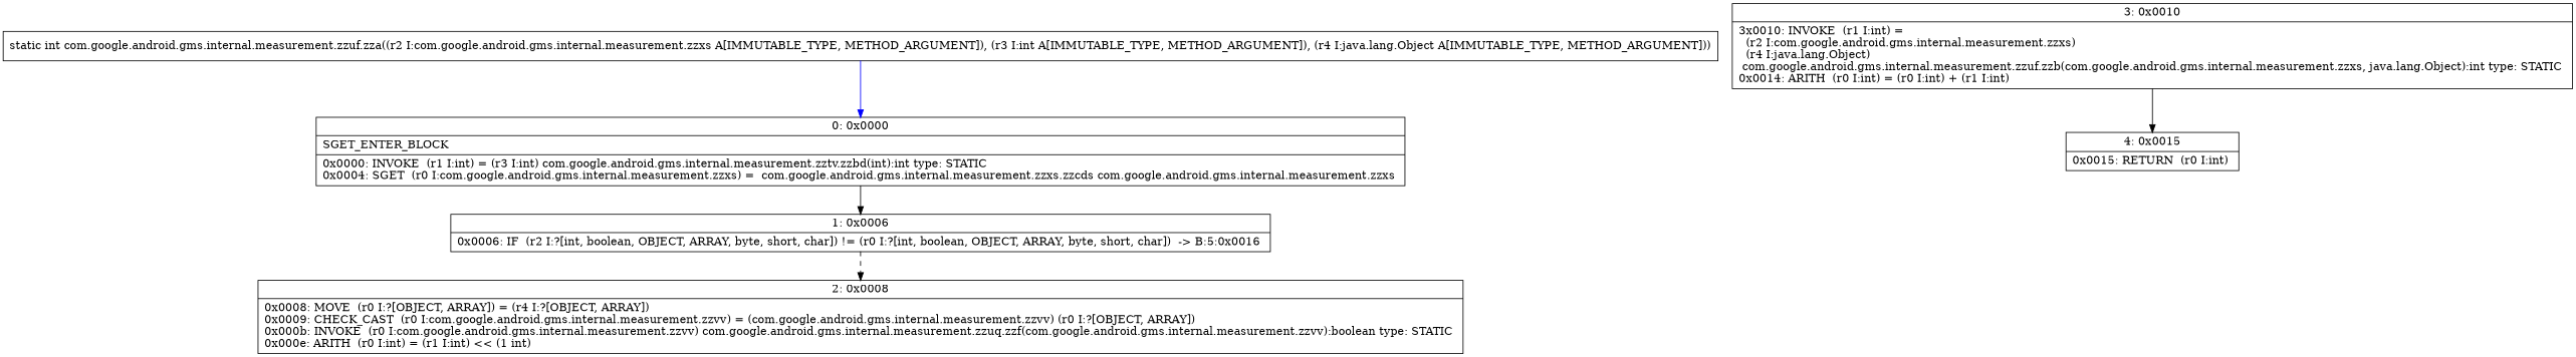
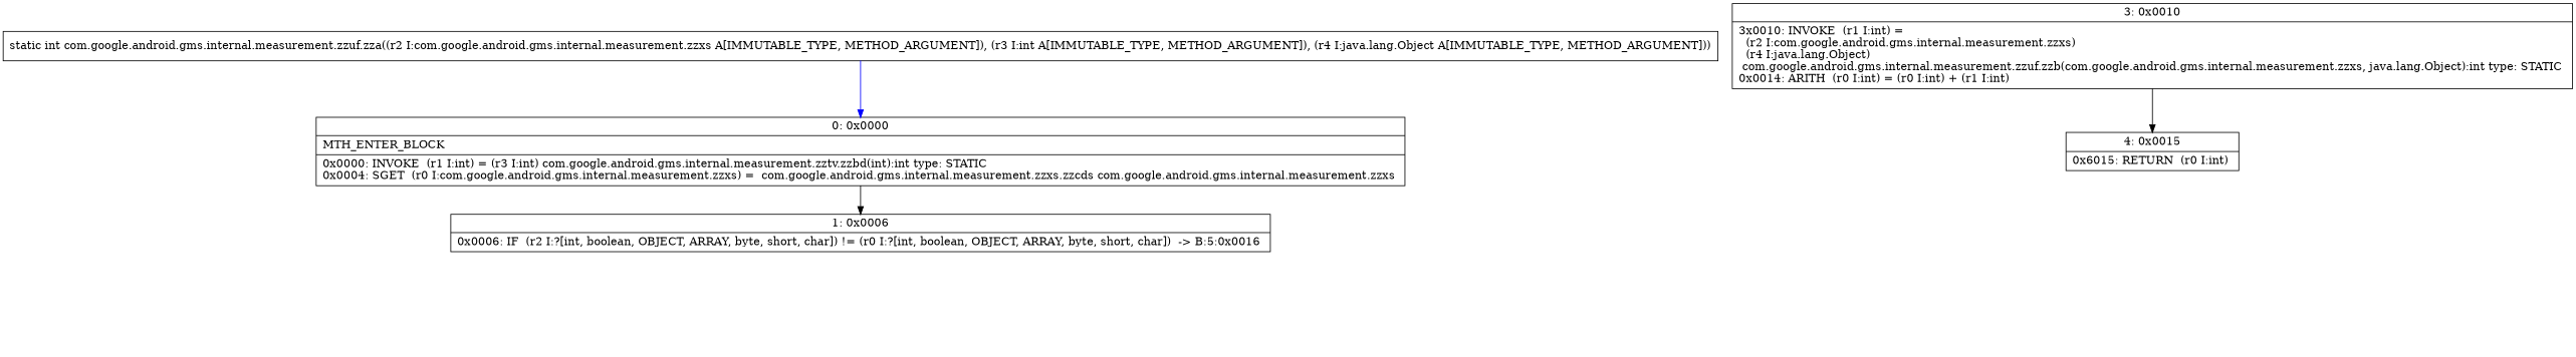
  digraph {
    node [shape=record]
    edge [color=black]
-   n1 [label="{0\:\ 0x0000|SGET_ENTER_BLOCK\l|0x0000: INVOKE  (r1 I:int) = (r3 I:int) com.google.android.gms.internal.measurement.zztv.zzbd(int):int type: STATIC \l0x0004: SGET  (r0 I:com.google.android.gms.internal.measurement.zzxs) =  com.google.android.gms.internal.measurement.zzxs.zzcds com.google.android.gms.internal.measurement.zzxs \l}"]
+   n1 [label="{0\:\ 0x0000|MTH_ENTER_BLOCK\l|0x0000: INVOKE  (r1 I:int) = (r3 I:int) com.google.android.gms.internal.measurement.zztv.zzbd(int):int type: STATIC \l0x0004: SGET  (r0 I:com.google.android.gms.internal.measurement.zzxs) =  com.google.android.gms.internal.measurement.zzxs.zzcds com.google.android.gms.internal.measurement.zzxs \l}"]
    n2 [label="{1\:\ 0x0006|0x0006: IF  (r2 I:?[int, boolean, OBJECT, ARRAY, byte, short, char]) != (r0 I:?[int, boolean, OBJECT, ARRAY, byte, short, char])  \-\> B:5:0x0016 \l}"]
-   n3 [label="{2\:\ 0x0008|0x0008: MOVE  (r0 I:?[OBJECT, ARRAY]) = (r4 I:?[OBJECT, ARRAY]) \l0x0009: CHECK_CAST  (r0 I:com.google.android.gms.internal.measurement.zzvv) = (com.google.android.gms.internal.measurement.zzvv) (r0 I:?[OBJECT, ARRAY]) \l0x000b: INVOKE  (r0 I:com.google.android.gms.internal.measurement.zzvv) com.google.android.gms.internal.measurement.zzuq.zzf(com.google.android.gms.internal.measurement.zzvv):boolean type: STATIC \l0x000e: ARITH  (r0 I:int) = (r1 I:int) \<\< (1 int) \l}"]
    n4 [label="{3\:\ 0x0010|3x0010: INVOKE  (r1 I:int) = \l  (r2 I:com.google.android.gms.internal.measurement.zzxs)\l  (r4 I:java.lang.Object)\l com.google.android.gms.internal.measurement.zzuf.zzb(com.google.android.gms.internal.measurement.zzxs, java.lang.Object):int type: STATIC \l0x0014: ARITH  (r0 I:int) = (r0 I:int) + (r1 I:int) \l}"]
-   n5 [label="{4\:\ 0x0015|0x0015: RETURN  (r0 I:int) \l}"]
+   n5 [label="{4\:\ 0x0015|0x6015: RETURN  (r0 I:int) \l}"]
    n6 [label="{static int com.google.android.gms.internal.measurement.zzuf.zza((r2 I:com.google.android.gms.internal.measurement.zzxs A[IMMUTABLE_TYPE, METHOD_ARGUMENT]), (r3 I:int A[IMMUTABLE_TYPE, METHOD_ARGUMENT]), (r4 I:java.lang.Object A[IMMUTABLE_TYPE, METHOD_ARGUMENT])) }"]
    n1 -> n2
-   n2 -> n3 [style=dashed]
    n4 -> n5
    n6 -> n1 [color=blue]
  }
